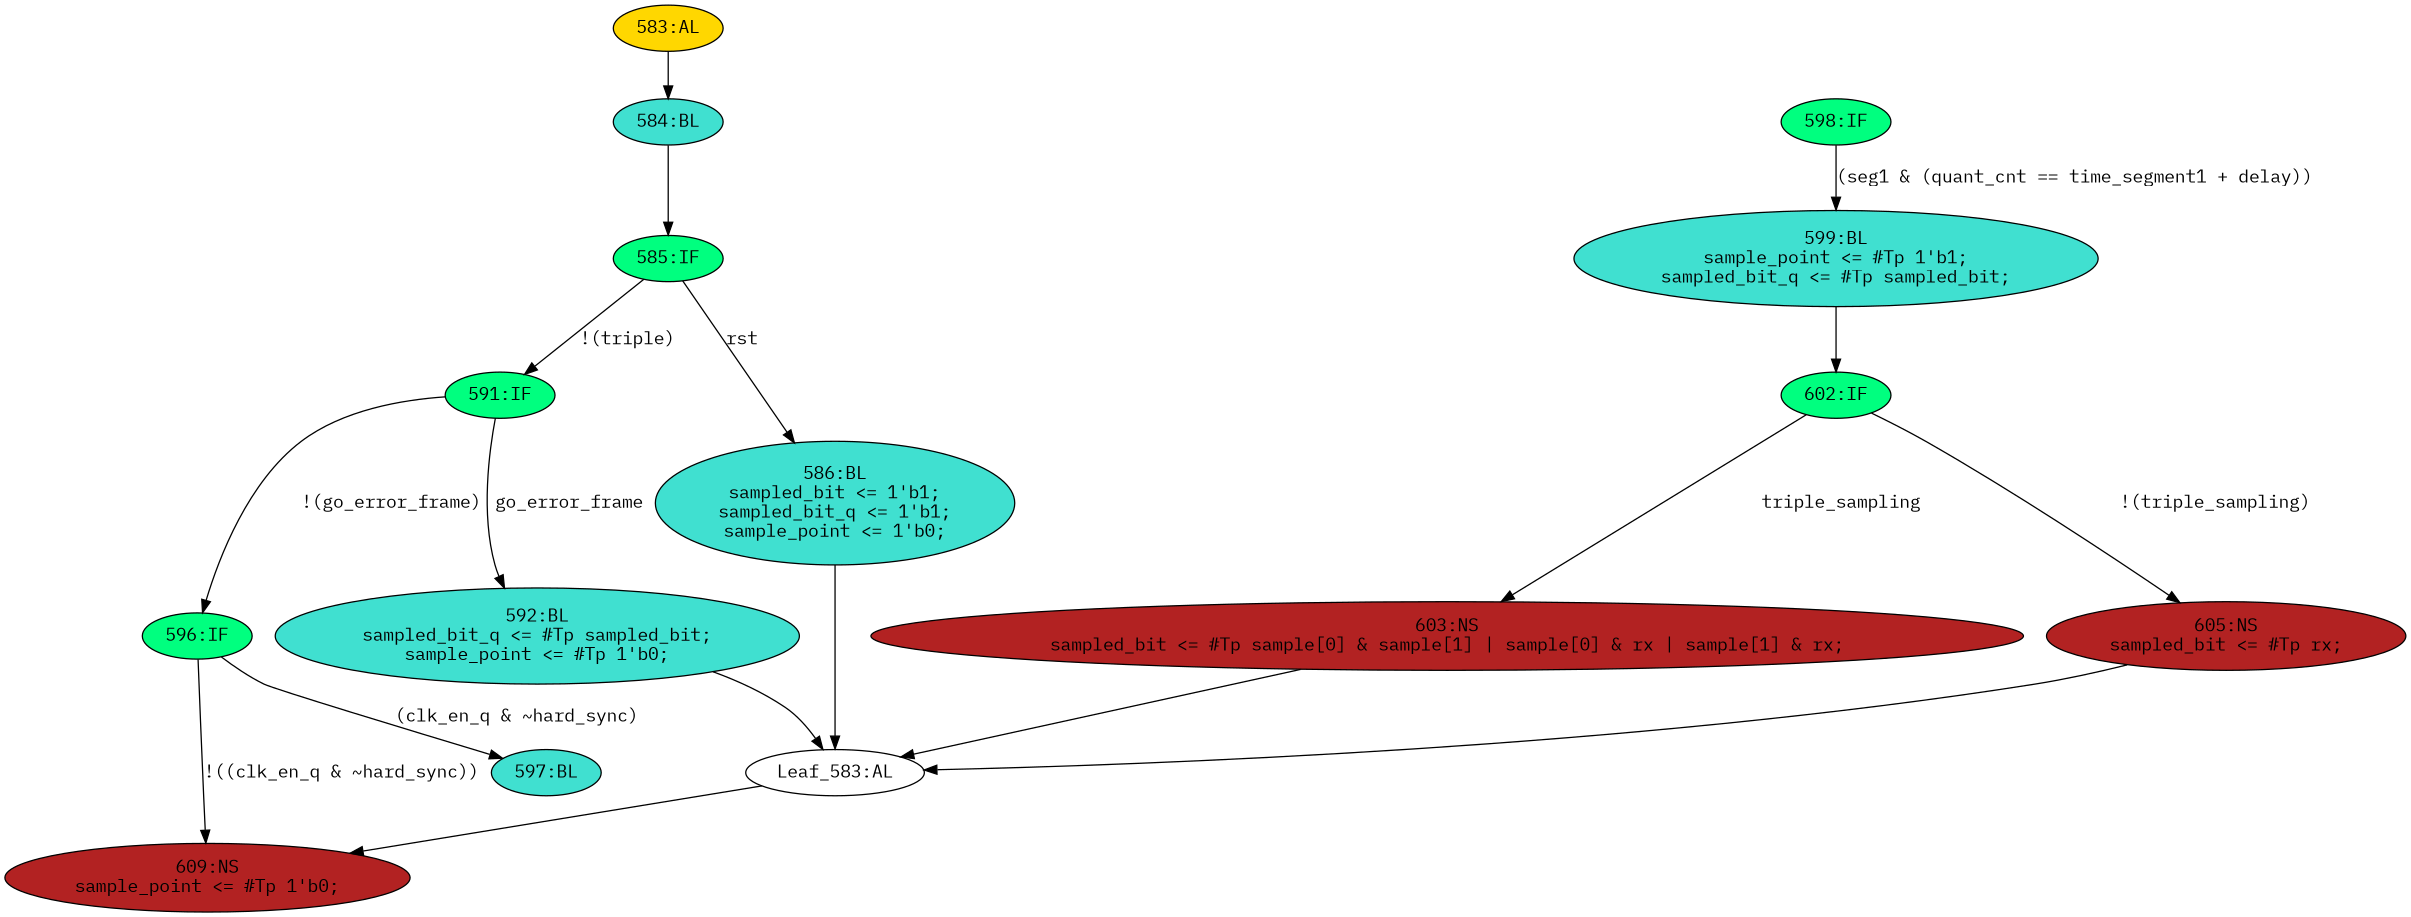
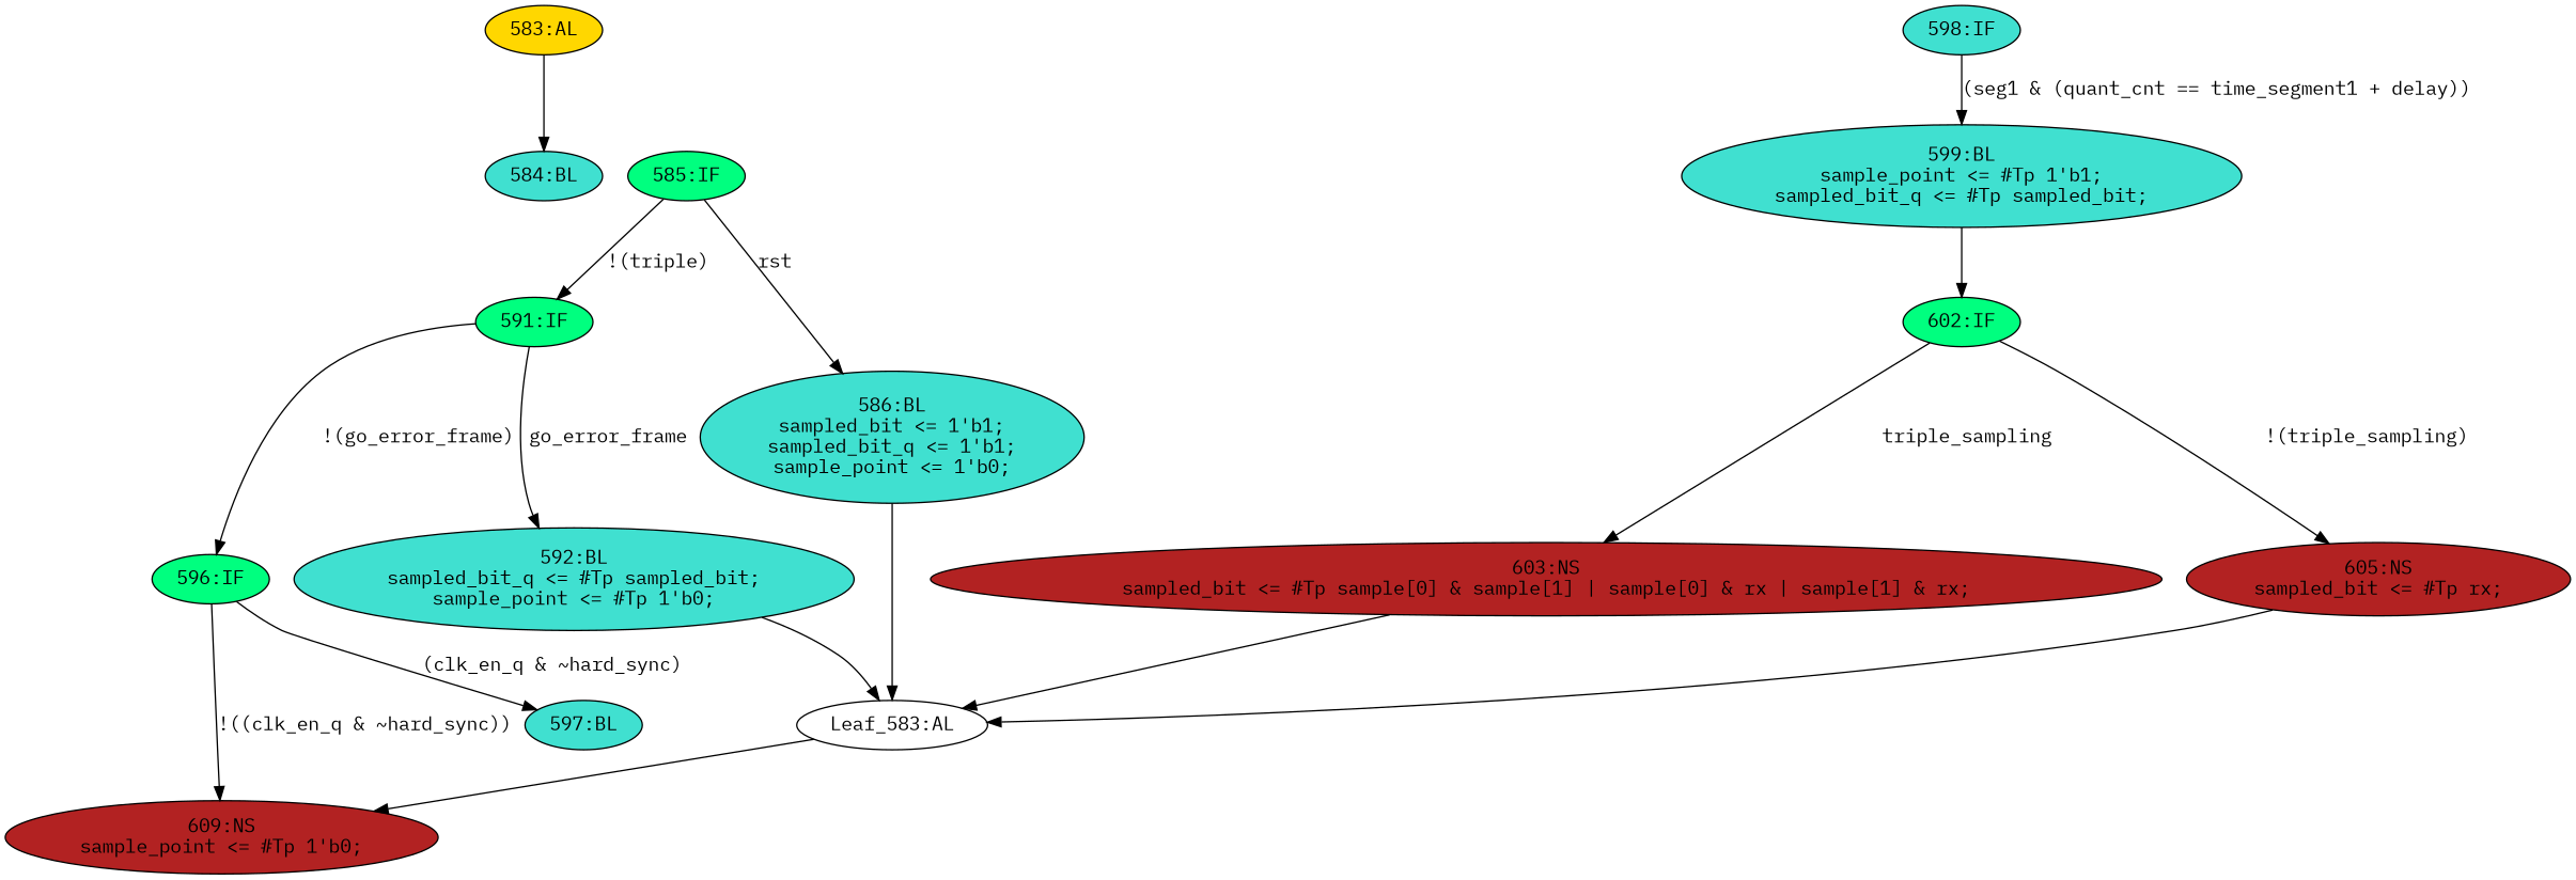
  strict digraph {
    fontname="IBM Plex Mono"
    node [fillcolor=turquoise fontname="IBM Plex Mono" statements="[]" style=filled typ=Block]
    edge [cond="[]" fontname="IBM Plex Mono" lineno=None]
    n1 [ast="<pyverilog.vparser.ast.Always object at 0x7f2998c12a90>" clk_sens=True fillcolor=gold label="583:AL" sens="['clk', 'rst']" typ=Always use_var="['delay', 'rx', 'quant_cnt', 'clk_en_q', 'seg1', 'go_error_frame', 'hard_sync', 'sampled_bit', 'sample', 'triple_sampling', 'rst', 'time_segment1']"]
    n2 [ast="<pyverilog.vparser.ast.Block object at 0x7f2998c12c10>" label="584:BL"]
    n3 [ast="<pyverilog.vparser.ast.IfStatement object at 0x7f2998c12c50>" fillcolor=springgreen label="585:IF" typ=IfStatement]
    n4 [ast="<pyverilog.vparser.ast.IfStatement object at 0x7f2998c12c90>" fillcolor=springgreen label="591:IF" typ=IfStatement]
    n5 [ast="<pyverilog.vparser.ast.Block object at 0x7f2998c26390>" label="586:BL\nsampled_bit <= 1'b1;\nsampled_bit_q <= 1'b1;\nsample_point <= 1'b0;" statements="[<pyverilog.vparser.ast.NonblockingSubstitution object at 0x7f2998c263d0>, <pyverilog.vparser.ast.NonblockingSubstitution object at 0x7f2998c26510>, <pyverilog.vparser.ast.NonblockingSubstitution object at 0x7f2998c26690>]"]
    n6 [ast="<pyverilog.vparser.ast.IfStatement object at 0x7f2998c1c390>" fillcolor=springgreen label="602:IF" typ=IfStatement]
    n7 [ast="<pyverilog.vparser.ast.NonblockingSubstitution object at 0x7f2998c1c590>" fillcolor=firebrick label="603:NS\nsampled_bit <= #Tp sample[0] & sample[1] | sample[0] & rx | sample[1] & rx;" statements="[<pyverilog.vparser.ast.NonblockingSubstitution object at 0x7f2998c1c590>]" typ=NonblockingSubstitution]
    n8 [ast="<pyverilog.vparser.ast.NonblockingSubstitution object at 0x7f2998c1c3d0>" fillcolor=firebrick label="605:NS\nsampled_bit <= #Tp rx;" statements="[<pyverilog.vparser.ast.NonblockingSubstitution object at 0x7f2998c1c3d0>]" typ=NonblockingSubstitution]
    n9 [def_var="['sample_point', 'sampled_bit_q', 'sampled_bit']" label="Leaf_583:AL" fillcolor="" statements="" style="" typ=""]
    n10 [ast="<pyverilog.vparser.ast.NonblockingSubstitution object at 0x7f2998c12d10>" fillcolor=firebrick label="609:NS\nsample_point <= #Tp 1'b0;" statements="[<pyverilog.vparser.ast.NonblockingSubstitution object at 0x7f2998c12d10>]" typ=NonblockingSubstitution]
    n11 [ast="<pyverilog.vparser.ast.IfStatement object at 0x7f2998c12cd0>" fillcolor=springgreen label="596:IF" typ=IfStatement]
    n12 [ast="<pyverilog.vparser.ast.Block object at 0x7f2998c0bc10>" label="597:BL"]
-   n13 [ast="<pyverilog.vparser.ast.IfStatement object at 0x7f2998c12ed0>" fillcolor=springgreen label="598:IF" typ=IfStatement]
+   n13 [ast="<pyverilog.vparser.ast.IfStatement object at 0x7f2998c12ed0>" label="598:IF" typ=IfStatement]
    n14 [ast="<pyverilog.vparser.ast.Block object at 0x7f2998c12f10>" label="599:BL\nsample_point <= #Tp 1'b1;\nsampled_bit_q <= #Tp sampled_bit;" statements="[<pyverilog.vparser.ast.NonblockingSubstitution object at 0x7f2998c12f50>, <pyverilog.vparser.ast.NonblockingSubstitution object at 0x7f2998c1c190>]"]
    n15 [ast="<pyverilog.vparser.ast.Block object at 0x7f2998c1ced0>" label="592:BL\nsampled_bit_q <= #Tp sampled_bit;\nsample_point <= #Tp 1'b0;" statements="[<pyverilog.vparser.ast.NonblockingSubstitution object at 0x7f2998c1cf10>, <pyverilog.vparser.ast.NonblockingSubstitution object at 0x7f2998c26150>]"]
    n1 -> n2
-   n2 -> n3
    n3 -> n4 [cond="['rst']" label="!(triple)" lineno=585]
    n3 -> n5 [cond="['rst']" label=rst lineno=585]
    n4 -> n11 [cond="['go_error_frame']" label="!(go_error_frame)" lineno=591]
    n4 -> n15 [cond="['go_error_frame']" label=go_error_frame lineno=591]
    n5 -> n9
    n6 -> n7 [cond="['triple_sampling']" label=triple_sampling lineno=602]
    n6 -> n8 [cond="['triple_sampling']" label="!(triple_sampling)" lineno=602]
    n7 -> n9
    n8 -> n9
    n9 -> n10
    n11 -> n10 [cond="['clk_en_q', 'hard_sync']" label="!((clk_en_q & ~hard_sync))" lineno=596]
    n11 -> n12 [cond="['clk_en_q', 'hard_sync']" label="(clk_en_q & ~hard_sync)" lineno=596]
    n13 -> n14 [cond="['seg1', 'quant_cnt', 'time_segment1', 'delay']" label="(seg1 & (quant_cnt == time_segment1 + delay))" lineno=598]
    n14 -> n6
    n15 -> n9
  }
